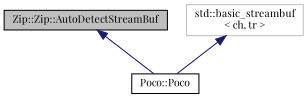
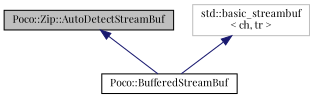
  digraph {
    fontname="Playfair Display"
    node [color=black fillcolor=white fontname="Playfair Display" fontsize=10 shape=record style=filled]
    edge [color=midnightblue dir=back fontname="Playfair Display" fontsize=10 labelfontname=Helvetica labelfontsize=10 style=solid]
-   n1 [fillcolor=grey75 fontcolor=black height=0.2 label="Zip::Zip::AutoDetectStreamBuf" width=0.4]
-   n2 [height=0.2 label="Poco::Poco" width=0.4]
+   n1 [fillcolor=grey75 fontcolor=black height=0.2 label="Poco::Zip::AutoDetectStreamBuf" width=0.4]
+   n2 [height=0.2 label="Poco::BufferedStreamBuf" width=0.4]
    n3 [color=grey75 height=0.2 label="std::basic_streambuf\l\< ch, tr \>" width=0.4]
    n1 -> n2
    n3 -> n2
  }
